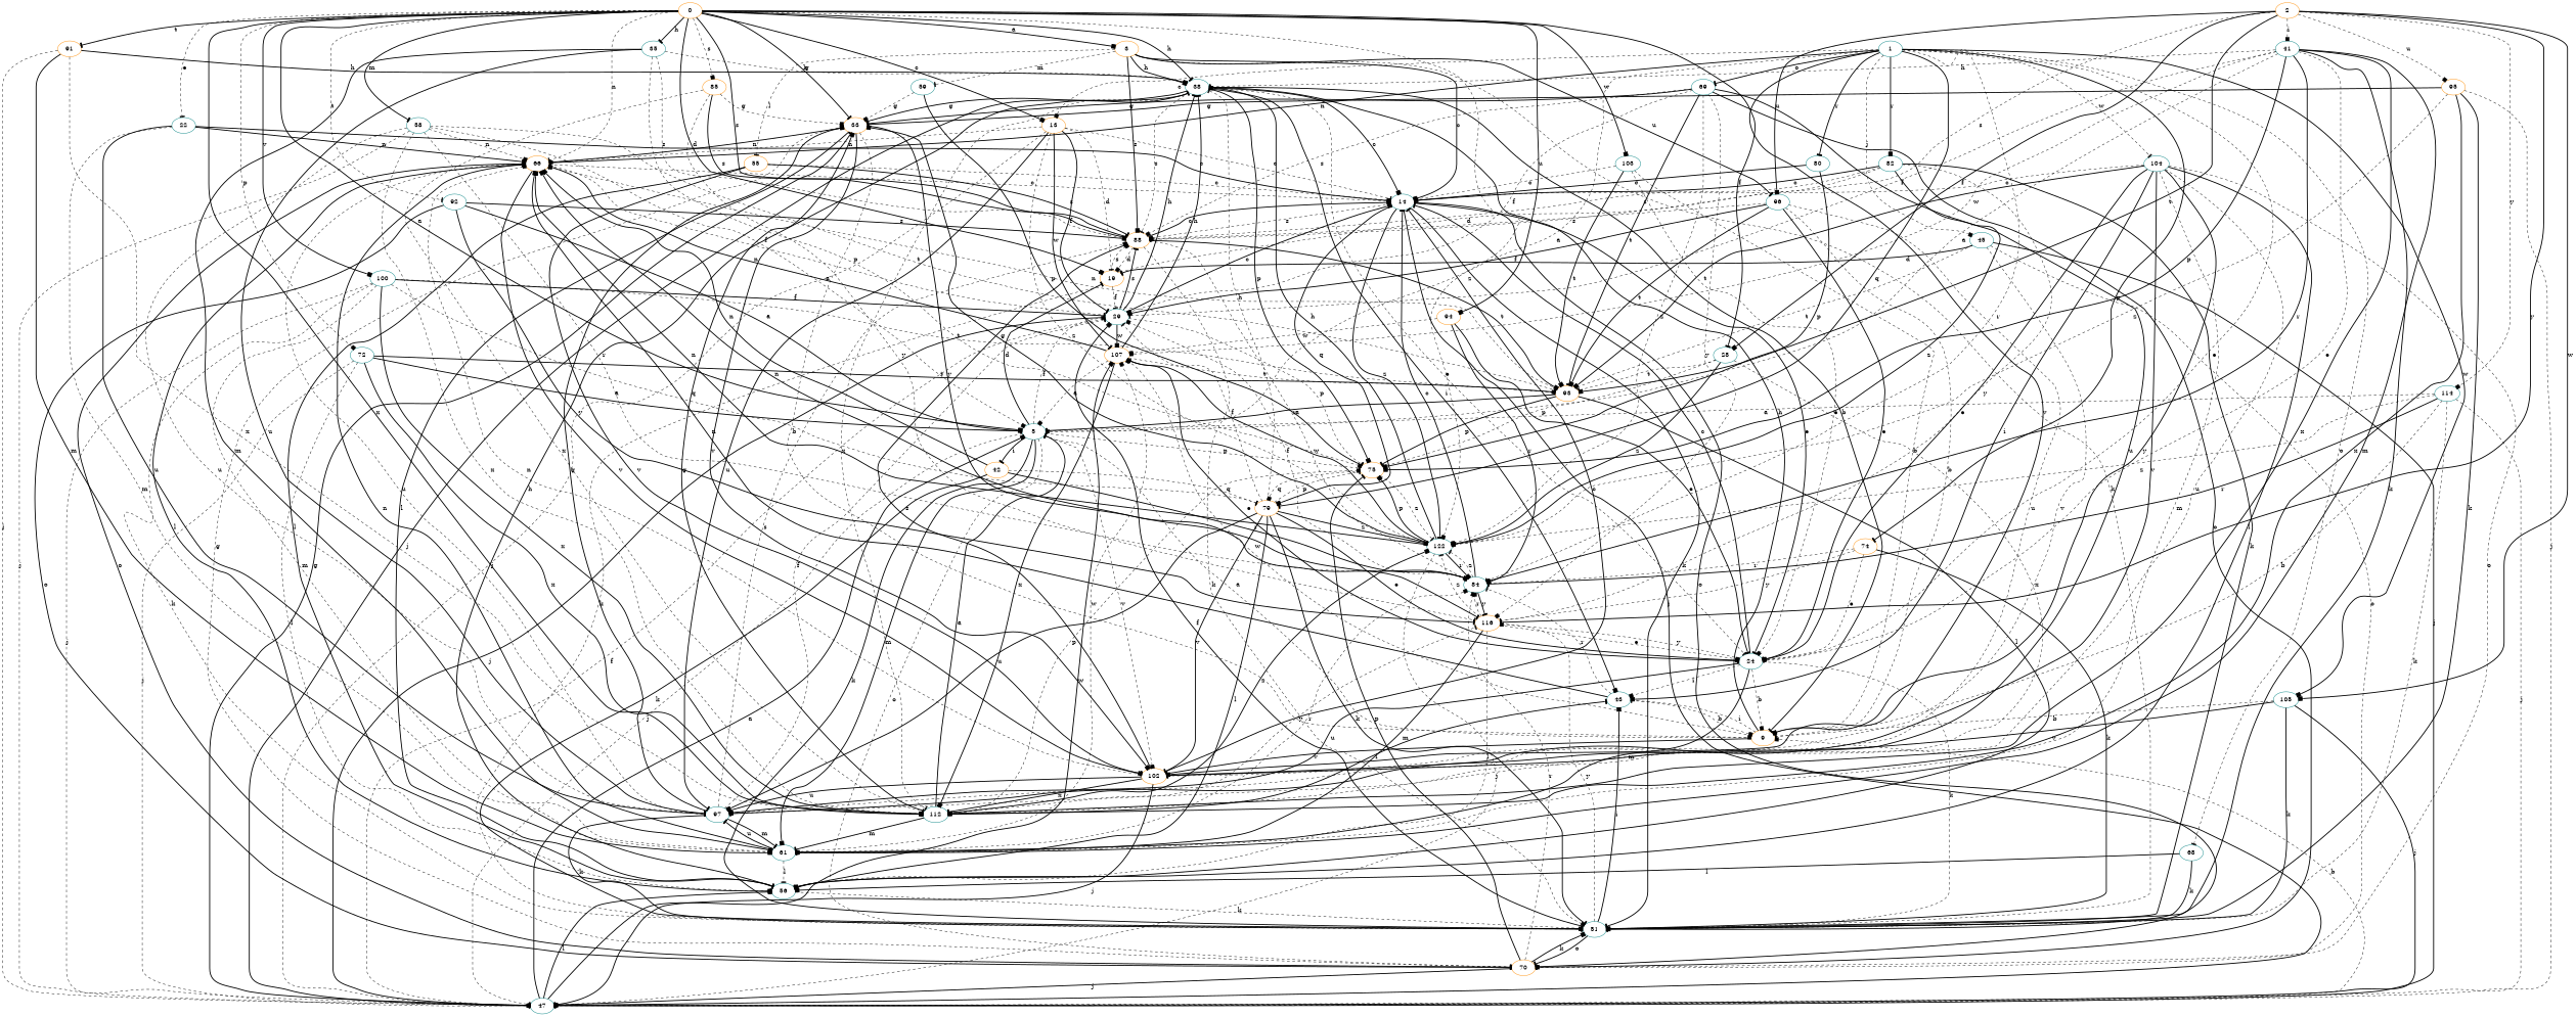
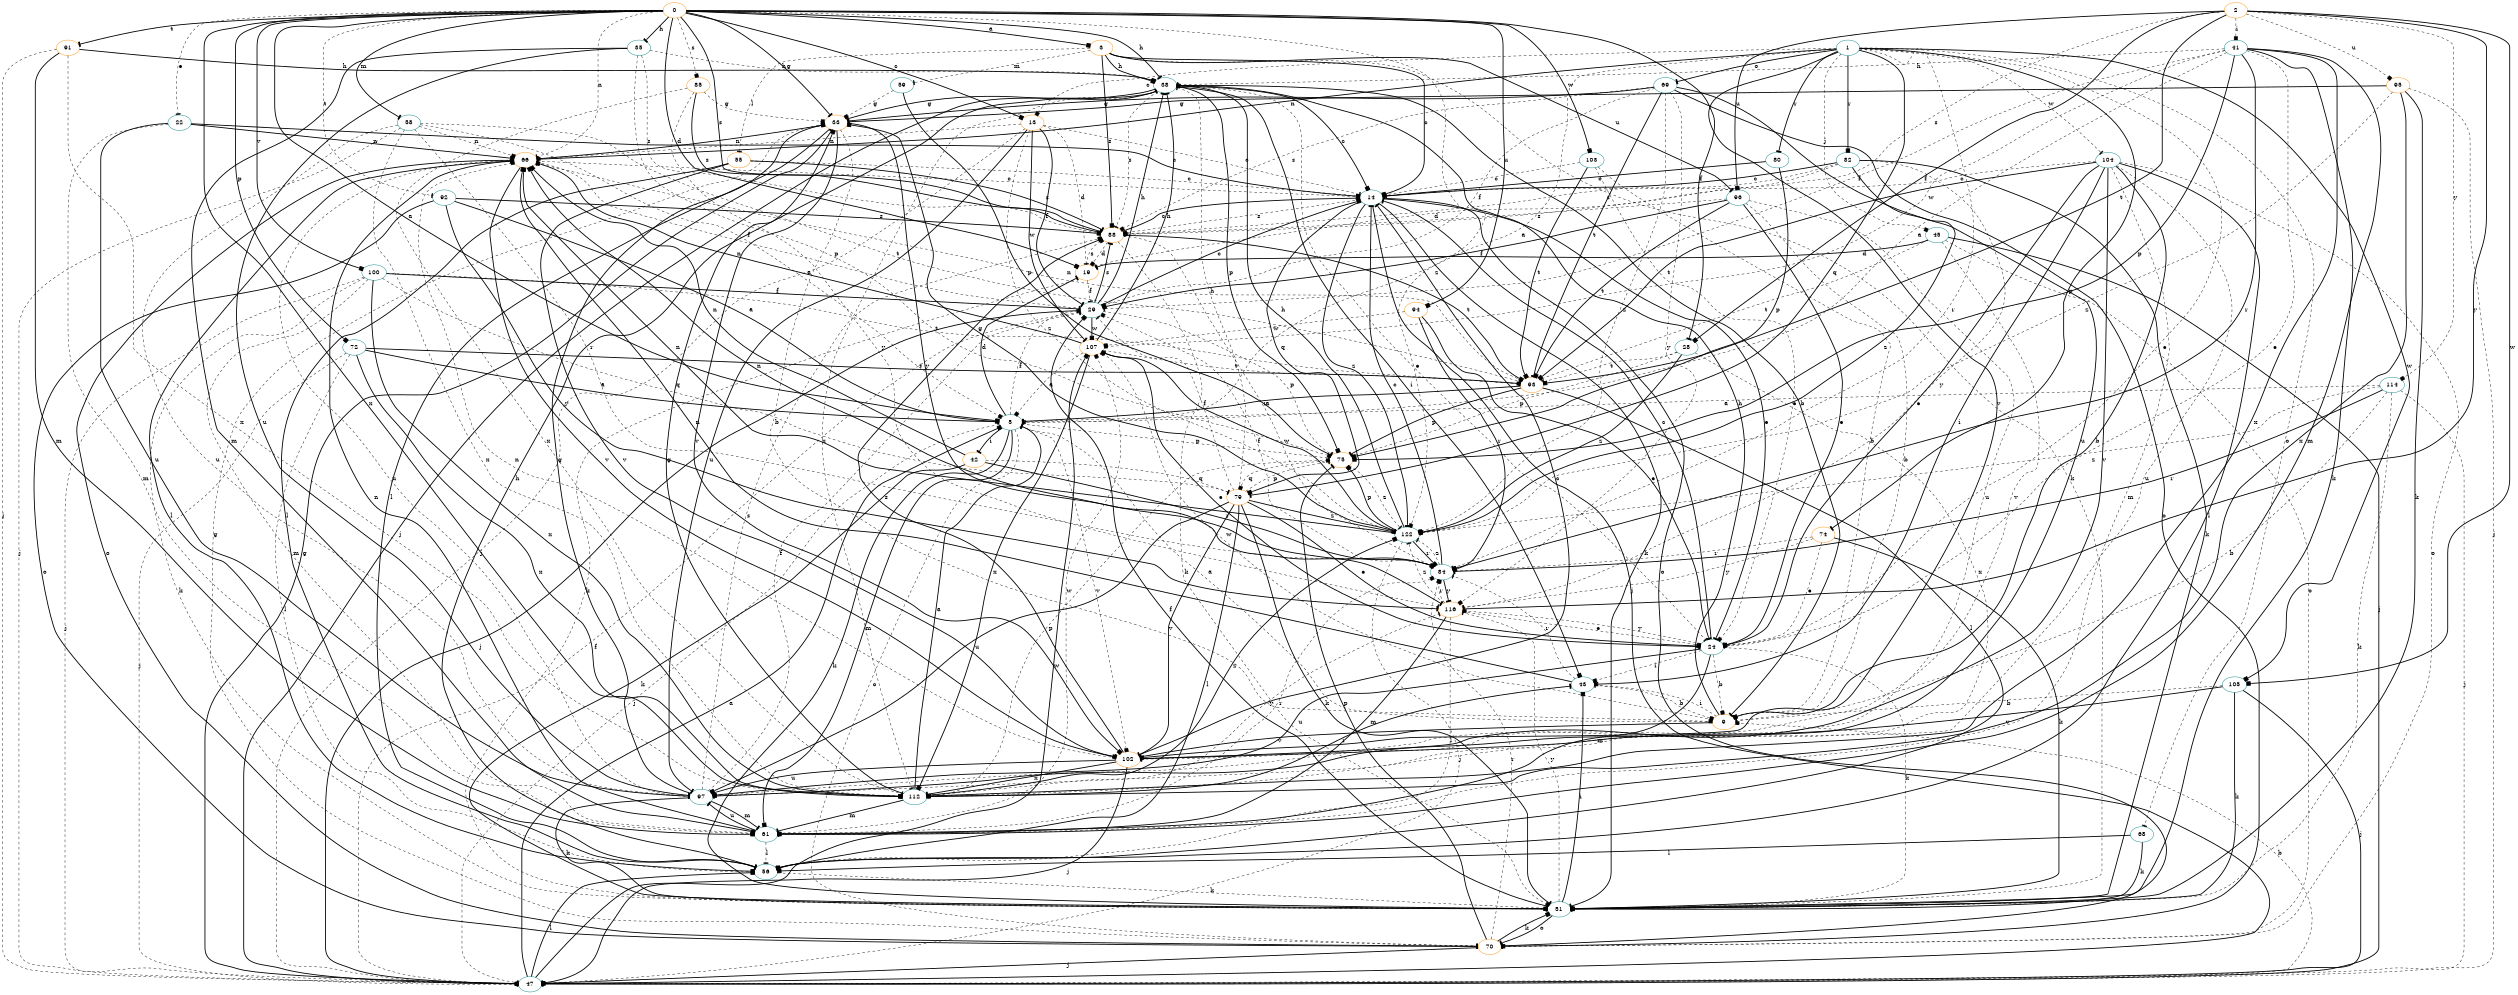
  strict digraph {
    node [color=teal]
    edge [arrowhead=tee style=bold]
    0 [color=darkorange]
    3 [color=darkorange]
    5
    13 [color=darkorange]
    19 [color=darkorange]
    22
    28
    33 [color=darkorange]
    35
    38
    58
    66 [color=darkorange]
    72
    85 [color=darkorange]
    88 [color=darkorange]
    91 [color=darkorange]
    92
    94 [color=darkorange]
    100
    103
    112
    122
    96
    14
    51
    55 [color=darkorange]
    59
    102 [color=darkorange]
    29
    42 [color=darkorange]
    47
    61
    70 [color=darkorange]
    75 [color=darkorange]
    107 [color=darkorange]
    97
    93 [color=darkorange]
    116 [color=darkorange]
    9 [color=darkorange]
    56
    24
    43
    84
    79 [color=darkorange]
    1
    45
    68
    69
    74 [color=darkorange]
    80
    82
    104
    105
    2 [color=darkorange]
    41
    95 [color=darkorange]
    114
    0 -> 3 [arrowhead=box label=a]
    0 -> 5 [arrowhead=box label=a]
    0 -> 13 [arrowhead=box label=c]
    0 -> 19 [arrowhead=box label=d]
    0 -> 22 [label=e style=dashed]
    0 -> 28 [label=f]
    0 -> 33 [label=g]
    0 -> 35 [label=h]
    0 -> 38 [label=h]
    0 -> 58 [label=m]
    0 -> 66 [label=n style=dashed]
-   0 -> 72 [arrowhead=box label=p style=dashed]
+   0 -> 72 [arrowhead=box label=p]
    0 -> 85 [arrowhead=box label=s style=dashed]
    0 -> 88 [label=s]
    0 -> 91 [label=t]
    0 -> 92 [label=t style=dashed]
    0 -> 94 [arrowhead=box label=u]
    0 -> 100 [arrowhead=box label=v]
    0 -> 103 [arrowhead=box label=w]
    0 -> 112 [arrowhead=box label=x]
    0 -> 122 [arrowhead=box label=z style=dashed]
    3 -> 38 [arrowhead=box label=h]
    3 -> 88 [arrowhead=box label=s]
    3 -> 96 [label=u]
    3 -> 14 [arrowhead=box label=c]
    3 -> 51 [arrowhead=box label=k style=dashed]
    3 -> 55 [label=l style=dashed]
    3 -> 59 [label=m style=dashed]
    5 -> 19 [label=d]
    5 -> 51 [arrowhead=box label=k]
    5 -> 102 [arrowhead=box label=v style=dashed]
    5 -> 29 [arrowhead=box label=f style=dashed]
    5 -> 42 [label=i]
    5 -> 47 [label=j style=dashed]
    5 -> 61 [arrowhead=box label=m]
    5 -> 70 [label=o style=dashed]
    5 -> 75 [label=p style=dashed]
    13 -> 19 [label=d style=dashed]
    13 -> 66 [arrowhead=box label=n style=dashed]
    13 -> 122 [label=z style=dashed]
    13 -> 14 [label=c style=dashed]
    13 -> 29 [label=f]
    13 -> 47 [label=j style=dashed]
    13 -> 107 [label=w]
    13 -> 97 [label=u]
    19 -> 88 [arrowhead=box label=s style=dashed]
    19 -> 51 [arrowhead=box label=k style=dashed]
    19 -> 29 [label=f style=dashed]
    22 -> 66 [arrowhead=box label=n]
    22 -> 14 [arrowhead=box label=c]
    22 -> 61 [arrowhead=box label=m style=dashed]
    22 -> 97 [label=u]
    28 -> 112 [arrowhead=box label=x style=dashed]
    28 -> 122 [arrowhead=box label=z]
    28 -> 75 [label=p style=dashed]
    28 -> 93 [label=t style=dashed]
    33 -> 66 [label=n]
    33 -> 102 [arrowhead=box label=v]
    33 -> 116 [label=y]
    33 -> 9 [arrowhead=box label=b style=dashed]
    33 -> 56 [label=l]
    35 -> 38 [arrowhead=box label=h style=dashed]
    35 -> 88 [arrowhead=box label=s style=dashed]
    35 -> 61 [arrowhead=box label=m]
    35 -> 75 [arrowhead=box label=p style=dashed]
    35 -> 97 [label=u]
    38 -> 33 [label=g]
    38 -> 88 [label=s style=dashed]
    38 -> 112 [label=x style=dashed]
    38 -> 14 [arrowhead=box label=c]
    38 -> 47 [label=j]
    38 -> 75 [arrowhead=box label=p]
    38 -> 9 [label=b]
    38 -> 24 [label=e style=dashed]
    38 -> 43 [arrowhead=box label=i]
    58 -> 5 [arrowhead=box label=a style=dashed]
    58 -> 66 [arrowhead=box label=n style=dashed]
    58 -> 112 [arrowhead=box label=x style=dashed]
    58 -> 47 [arrowhead=box label=j style=dashed]
    58 -> 97 [label=u style=dashed]
    58 -> 93 [label=t style=dashed]
    58 -> 84 [arrowhead=box label=r style=dashed]
    66 -> 14 [label=c style=dashed]
    66 -> 102 [label=v]
    66 -> 29 [label=f style=dashed]
    66 -> 70 [label=o]
    66 -> 97 [label=u style=dashed]
    66 -> 56 [arrowhead=box label=l]
    72 -> 5 [label=a]
    72 -> 112 [arrowhead=box label=x]
    72 -> 47 [arrowhead=box label=j style=dashed]
    72 -> 93 [label=t]
    72 -> 56 [label=l style=dashed]
    85 -> 33 [arrowhead=box label=g style=dashed]
    85 -> 88 [label=s]
    85 -> 112 [label=x style=dashed]
    85 -> 116 [label=y style=dashed]
    88 -> 19 [arrowhead=box label=d style=dashed]
    88 -> 14 [arrowhead=box label=c]
    88 -> 51 [arrowhead=box label=k style=dashed]
    88 -> 93 [arrowhead=box label=t]
    88 -> 84 [label=r style=dashed]
    91 -> 38 [arrowhead=box label=h]
    91 -> 112 [label=x style=dashed]
    91 -> 47 [label=j style=dashed]
    91 -> 61 [arrowhead=box label=m]
    92 -> 5 [arrowhead=box label=a]
    92 -> 88 [arrowhead=box label=s]
    92 -> 70 [label=o]
    92 -> 116 [label=y]
    94 -> 107 [arrowhead=box label=w style=dashed]
    94 -> 24 [label=e]
    94 -> 84 [arrowhead=box label=r]
    100 -> 112 [label=x]
    100 -> 51 [arrowhead=box label=k style=dashed]
    100 -> 29 [label=f]
    100 -> 47 [label=j style=dashed]
    100 -> 61 [arrowhead=box label=m style=dashed]
    100 -> 93 [arrowhead=box label=t style=dashed]
    100 -> 79 [label=q style=dashed]
    103 -> 14 [label=c style=dashed]
    103 -> 93 [arrowhead=box label=t]
    103 -> 9 [label=b style=dashed]
    103 -> 24 [arrowhead=box label=e style=dashed]
    112 -> 5 [label=a]
    112 -> 33 [arrowhead=box label=g]
    112 -> 122 [arrowhead=box label=z]
    112 -> 61 [label=m]
    112 -> 75 [arrowhead=box label=p style=dashed]
    112 -> 116 [label=y style=dashed]
    112 -> 43 [label=i]
    122 -> 33 [arrowhead=box label=g]
    122 -> 38 [arrowhead=box label=h]
    122 -> 66 [arrowhead=box label=n]
    122 -> 47 [arrowhead=box label=j style=dashed]
    122 -> 75 [arrowhead=box label=p]
    122 -> 107 [arrowhead=box label=w]
    122 -> 84 [arrowhead=box label=r]
    96 -> 88 [arrowhead=box label=s style=dashed]
    96 -> 29 [arrowhead=box label=f]
    96 -> 97 [arrowhead=box label=u style=dashed]
    96 -> 93 [arrowhead=box label=t]
    96 -> 9 [arrowhead=box label=b style=dashed]
    96 -> 24 [label=e]
    14 -> 88 [arrowhead=box label=s style=dashed]
    14 -> 122 [label=z]
    14 -> 51 [label=k]
    14 -> 47 [label=j]
    14 -> 70 [label=o]
    14 -> 24 [label=e]
    14 -> 79 [arrowhead=box label=q]
    51 -> 29 [arrowhead=box label=f]
    51 -> 70 [label=o]
    51 -> 116 [label=y style=dashed]
    51 -> 43 [arrowhead=box label=i]
    55 -> 88 [label=s]
    55 -> 14 [arrowhead=box label=c style=dashed]
    55 -> 102 [arrowhead=box label=v]
    55 -> 56 [label=l]
    59 -> 33 [arrowhead=box label=g style=dashed]
    59 -> 75 [label=p]
    102 -> 66 [arrowhead=box label=n style=dashed]
    102 -> 88 [arrowhead=box label=s]
    102 -> 112 [label=x]
    102 -> 14 [label=c]
    102 -> 47 [label=j]
    102 -> 97 [label=u]
    29 -> 38 [label=h]
    29 -> 88 [label=s]
    29 -> 14 [arrowhead=box label=c]
    29 -> 47 [label=j]
    29 -> 75 [label=p style=dashed]
    29 -> 107 [arrowhead=box label=w]
    42 -> 66 [arrowhead=box label=n]
    42 -> 51 [label=k]
    42 -> 84 [arrowhead=box label=r]
    42 -> 79 [label=q style=dashed]
    47 -> 5 [arrowhead=box label=a]
    47 -> 33 [label=g]
    47 -> 29 [label=f style=dashed]
    47 -> 107 [arrowhead=box label=w]
    47 -> 9 [arrowhead=box label=b style=dashed]
    47 -> 56 [arrowhead=box label=l]
    61 -> 66 [arrowhead=box label=n]
    61 -> 107 [arrowhead=box label=w style=dashed]
    61 -> 97 [label=u]
    61 -> 56 [label=l style=dashed]
    61 -> 84 [arrowhead=box label=r style=dashed]
    70 -> 33 [arrowhead=box label=g style=dashed]
    70 -> 51 [arrowhead=box label=k]
    70 -> 47 [arrowhead=box label=j]
    70 -> 75 [label=p]
    70 -> 84 [arrowhead=box label=r style=dashed]
    75 -> 122 [label=z style=dashed]
    75 -> 79 [arrowhead=box label=q style=dashed]
    107 -> 5 [arrowhead=box label=a style=dashed]
    107 -> 38 [label=h]
    107 -> 66 [arrowhead=box label=n]
    107 -> 112 [arrowhead=box label=x]
    107 -> 93 [label=t style=dashed]
    107 -> 24 [label=e]
    97 -> 33 [arrowhead=box label=g]
    97 -> 88 [arrowhead=box label=s style=dashed]
    97 -> 51 [label=k]
    97 -> 29 [label=f style=dashed]
    97 -> 61 [label=m]
    93 -> 5 [label=a]
    93 -> 66 [label=n style=dashed]
    93 -> 75 [label=p]
    93 -> 56 [arrowhead=box label=l]
    116 -> 122 [label=z style=dashed]
    116 -> 61 [label=m]
    116 -> 56 [label=l style=dashed]
    116 -> 24 [arrowhead=box label=e style=dashed]
    116 -> 84 [arrowhead=box label=r style=dashed]
    9 -> 5 [label=a style=dashed]
    9 -> 38 [label=h]
    9 -> 102 [label=v]
    9 -> 107 [arrowhead=box label=w style=dashed]
    9 -> 43 [label=i style=dashed]
    56 -> 38 [label=h]
    56 -> 51 [label=k style=dashed]
    24 -> 14 [label=c]
    24 -> 51 [label=k style=dashed]
    24 -> 61 [arrowhead=box label=m]
    24 -> 97 [arrowhead=box label=u]
    24 -> 116 [arrowhead=box label=y style=dashed]
    24 -> 9 [arrowhead=box label=b style=dashed]
    24 -> 43 [arrowhead=box label=i style=dashed]
    43 -> 66 [arrowhead=box label=n]
    43 -> 9 [arrowhead=box label=b style=dashed]
    43 -> 84 [label=r style=dashed]
    84 -> 66 [arrowhead=box label=n]
    84 -> 122 [label=z style=dashed]
    84 -> 14 [label=c]
    84 -> 29 [arrowhead=box label=f style=dashed]
    84 -> 116 [label=y]
    79 -> 38 [label=h style=dashed]
    79 -> 122 [arrowhead=box label=z]
    79 -> 51 [label=k]
    79 -> 102 [label=v]
    79 -> 29 [label=f style=dashed]
    79 -> 75 [label=p style=dashed]
    79 -> 97 [arrowhead=box label=u]
    79 -> 56 [arrowhead=box label=l]
    79 -> 24 [arrowhead=box label=e]
    1 -> 5 [arrowhead=box label=a style=dashed]
    1 -> 13 [arrowhead=box label=c style=dashed]
    1 -> 66 [label=n]
    1 -> 102 [arrowhead=box label=v]
    1 -> 24 [label=e style=dashed]
    1 -> 84 [label=r style=dashed]
    1 -> 79 [label=q]
    1 -> 45 [arrowhead=box label=j style=dashed]
    1 -> 68 [label=o style=dashed]
    1 -> 69 [label=o]
    1 -> 74 [label=p]
    1 -> 80 [label=r]
    1 -> 82 [arrowhead=box label=r]
    1 -> 104 [label=w style=dashed]
    1 -> 105 [arrowhead=box label=w]
    45 -> 19 [label=d]
    45 -> 102 [label=v style=dashed]
    45 -> 47 [label=j]
    45 -> 70 [label=o style=dashed]
    45 -> 93 [label=t style=dashed]
    68 -> 51 [arrowhead=box label=k]
    68 -> 56 [arrowhead=box label=l]
    69 -> 33 [label=g]
    69 -> 88 [arrowhead=box label=s style=dashed]
    69 -> 122 [arrowhead=box label=z style=dashed]
    69 -> 29 [arrowhead=box label=f style=dashed]
    69 -> 70 [arrowhead=box label=o]
    69 -> 97 [label=u]
    69 -> 93 [label=t]
    69 -> 116 [arrowhead=box label=y style=dashed]
    74 -> 51 [label=k]
    74 -> 116 [label=y style=dashed]
    74 -> 24 [arrowhead=box label=e style=dashed]
    74 -> 84 [label=r style=dashed]
    80 -> 14 [arrowhead=box label=c]
    80 -> 75 [arrowhead=box label=p]
    82 -> 19 [label=d style=dashed]
    82 -> 88 [arrowhead=box label=s style=dashed]
    82 -> 122 [arrowhead=box label=z]
    82 -> 14 [label=c]
    82 -> 51 [arrowhead=box label=k]
    82 -> 116 [label=y style=dashed]
    104 -> 14 [label=c style=dashed]
    104 -> 102 [label=v]
    104 -> 61 [label=m style=dashed]
    104 -> 70 [label=o style=dashed]
    104 -> 97 [arrowhead=box label=u style=dashed]
    104 -> 93 [arrowhead=box label=t]
-   104 -> 9 [arrowhead=box label=y]
+   104 -> 9 [arrowhead=box label=b]
    104 -> 56 [label=l]
    104 -> 24 [arrowhead=box label=e]
    104 -> 43 [arrowhead=box label=i]
    105 -> 51 [arrowhead=box label=k]
    105 -> 102 [label=v]
    105 -> 47 [label=j]
    105 -> 9 [label=b style=dashed]
    2 -> 28 [arrowhead=box label=f]
    2 -> 88 [label=s style=dashed]
    2 -> 96 [arrowhead=box label=u]
    2 -> 93 [arrowhead=box label=t]
    2 -> 116 [label=y]
    2 -> 105 [arrowhead=box label=w]
    2 -> 41 [arrowhead=box label=i style=dashed]
    2 -> 95 [arrowhead=box label=u style=dashed]
    2 -> 114 [arrowhead=box label=y style=dashed]
    41 -> 5 [label=a style=dashed]
    41 -> 38 [label=h style=dashed]
    41 -> 112 [arrowhead=box label=x]
    41 -> 51 [label=k]
    41 -> 29 [label=f style=dashed]
    41 -> 61 [arrowhead=box label=m]
    41 -> 75 [arrowhead=box label=p]
    41 -> 107 [arrowhead=box label=w style=dashed]
    41 -> 24 [arrowhead=box label=e style=dashed]
    41 -> 84 [arrowhead=box label=r]
    95 -> 33 [label=g]
    95 -> 112 [arrowhead=box label=x]
    95 -> 122 [label=z style=dashed]
    95 -> 51 [label=k]
    95 -> 47 [label=j style=dashed]
    114 -> 5 [label=a style=dashed]
    114 -> 122 [arrowhead=box label=z style=dashed]
    114 -> 51 [label=k style=dashed]
    114 -> 47 [arrowhead=box label=j style=dashed]
    114 -> 9 [label=b style=dashed]
    114 -> 84 [label=r]
  }
